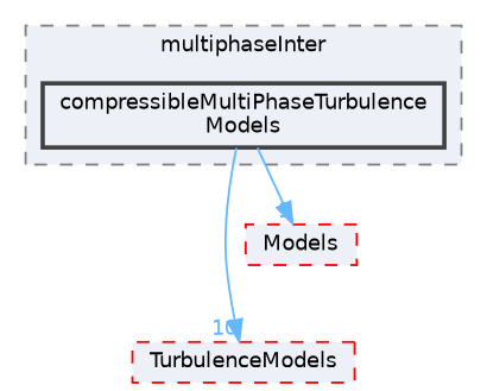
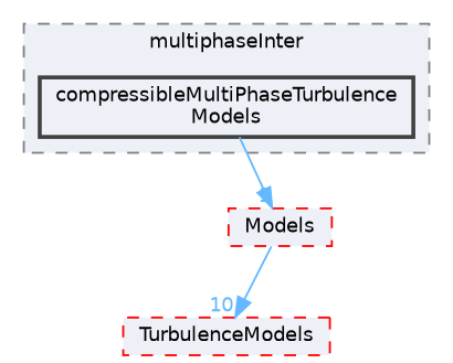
  digraph {
    compound=true
    node [color=red fillcolor="#edf0f7" fontname=Helvetica fontsize=10 shape=box style="filled,dashed"]
    edge [color=steelblue1 fontcolor=steelblue1 fontname=Helvetica fontsize=10 labeldistance=1.5 labelfontname=Helvetica labelfontsize=10]
    n1 [color=grey25 height=0.2 label="compressibleMultiPhaseTurbulence\lModels" style="filled,bold" width=0.4]
    n2 [height=0.2 label=TurbulenceModels width=0.4]
    n3 [height=0.2 label=Models width=0.4]
    subgraph cluster_1 {
      bgcolor="#edf0f7"
      fontname=Helvetica
      fontsize=10
      label=multiphaseInter
      pencolor=grey50
      style="filled,dashed"
      n1
    }
-   n1 -> n2 [headlabel=10]
+   n3 -> n2 [headlabel=10]
    n1 -> n3 [headlabel=1]
  }
